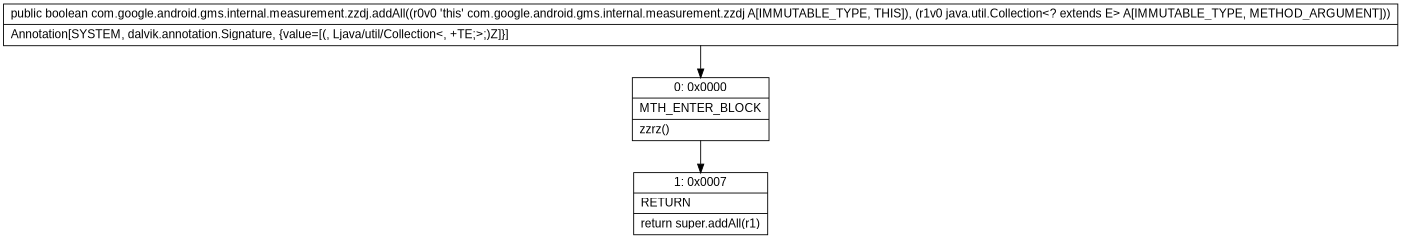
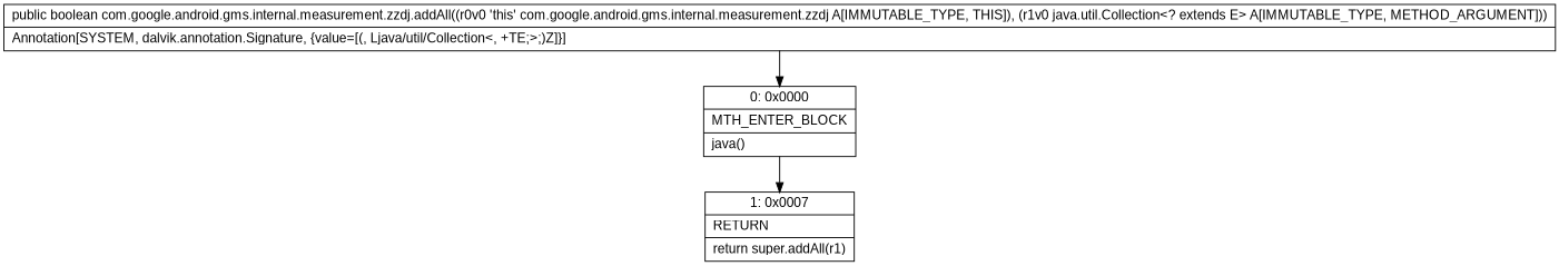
  digraph {
    fontname="Liberation Sans"
    node [shape=record fontname="Liberation Sans"]
    edge [fontname="Liberation Sans"]
-   n1 [label="{0\:\ 0x0000|MTH_ENTER_BLOCK\l|zzrz()\l}"]
+   n1 [label="{0\:\ 0x0000|MTH_ENTER_BLOCK\l|java()\l}"]
    n2 [label="{1\:\ 0x0007|RETURN\l|return super.addAll(r1)\l}"]
    n3 [label="{public boolean com.google.android.gms.internal.measurement.zzdj.addAll((r0v0 'this' com.google.android.gms.internal.measurement.zzdj A[IMMUTABLE_TYPE, THIS]), (r1v0 java.util.Collection\<? extends E\> A[IMMUTABLE_TYPE, METHOD_ARGUMENT]))  | Annotation[SYSTEM, dalvik.annotation.Signature, \{value=[(, Ljava\/util\/Collection\<, +TE;\>;)Z]\}]\l}"]
    n1 -> n2
    n3 -> n1
  }
